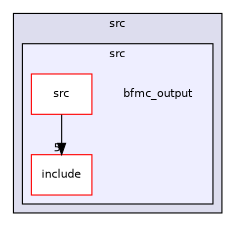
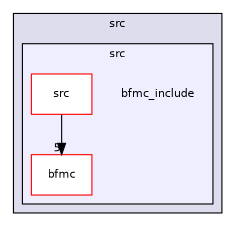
  digraph {
    compound=true
    node [fontname=Helvetica fontsize=10 shape=box color=red fillcolor=white style=filled]
-   n1 [label=bfmc_output shape=plaintext color="" fillcolor="" style=""]
-   n2 [label=include]
+   n1 [label=bfmc_include shape=plaintext color="" fillcolor="" style=""]
+   n2 [label=bfmc]
    n3 [label=src]
    subgraph cluster_1 {
      bgcolor="#ddddee"
      fontname=Helvetica
      fontsize=10
      label=src
      pencolor=black
      subgraph cluster_2 {
        bgcolor="#eeeeff"
        fontname=Helvetica
        fontsize=10
        pencolor=black
        n1
        n2
        n3
      }
    }
    n3 -> n2 [headlabel=5 labeldistance=1.5 labelfontname=Helvetica labelfontsize=10]
  }
